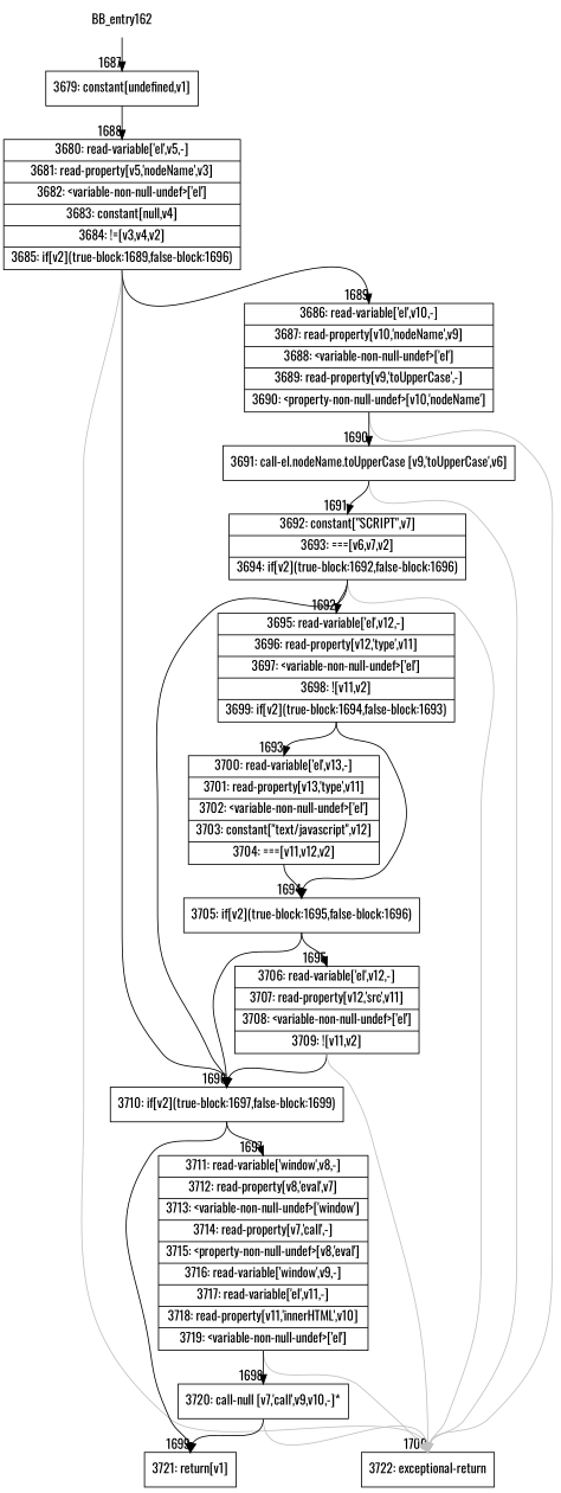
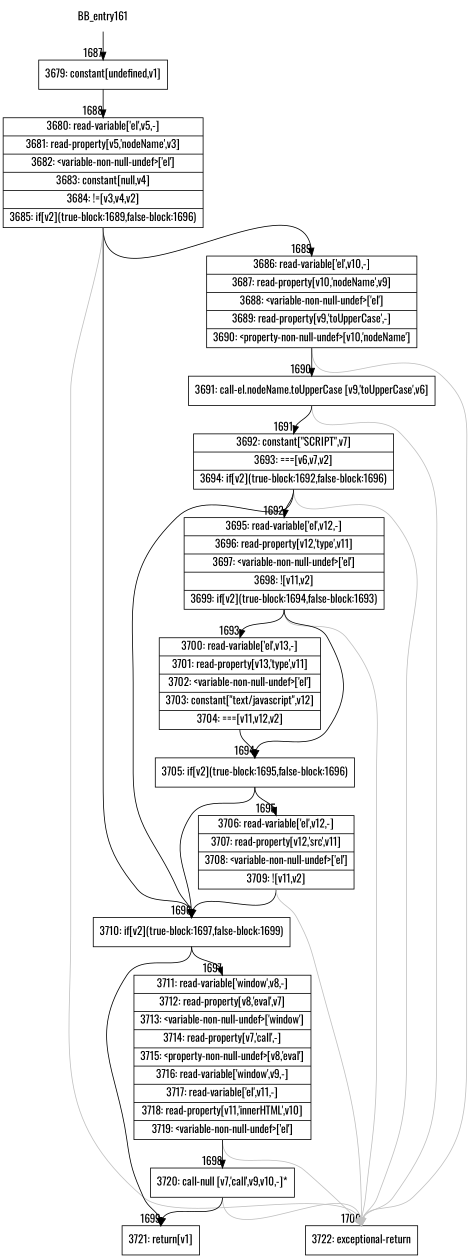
  digraph {
    fontname=Oswald
    rankdir=TD
    node [fontname=Oswald shape=record]
    edge [fontname=Oswald headport=n tailport=s]
-   BB_entry162 [shape=none]
+   BB_entry162 [shape=none label=BB_entry161]
    n2 [label="{3679: constant[undefined,v1]}"]
    n3 [label="{3680: read-variable['el',v5,-]|3681: read-property[v5,'nodeName',v3]|3682: \<variable-non-null-undef\>['el']|3683: constant[null,v4]|3684: !=[v3,v4,v2]|3685: if[v2](true-block:1689,false-block:1696)}"]
    n4 [label="{3710: if[v2](true-block:1697,false-block:1699)}"]
    n5 [label="{3686: read-variable['el',v10,-]|3687: read-property[v10,'nodeName',v9]|3688: \<variable-non-null-undef\>['el']|3689: read-property[v9,'toUpperCase',-]|3690: \<property-non-null-undef\>[v10,'nodeName']}"]
    n6 [label="{3722: exceptional-return}"]
    n7 [label="{3711: read-variable['window',v8,-]|3712: read-property[v8,'eval',v7]|3713: \<variable-non-null-undef\>['window']|3714: read-property[v7,'call',-]|3715: \<property-non-null-undef\>[v8,'eval']|3716: read-variable['window',v9,-]|3717: read-variable['el',v11,-]|3718: read-property[v11,'innerHTML',v10]|3719: \<variable-non-null-undef\>['el']}"]
    n8 [label="{3721: return[v1]}"]
    n9 [label="{3691: call-el.nodeName.toUpperCase [v9,'toUpperCase',v6]}"]
    n10 [label="{3720: call-null [v7,'call',v9,v10,-]*}"]
    n11 [label="{3692: constant[\"SCRIPT\",v7]|3693: ===[v6,v7,v2]|3694: if[v2](true-block:1692,false-block:1696)}"]
    n12 [label="{3695: read-variable['el',v12,-]|3696: read-property[v12,'type',v11]|3697: \<variable-non-null-undef\>['el']|3698: ![v11,v2]|3699: if[v2](true-block:1694,false-block:1693)}"]
    n13 [label="{3705: if[v2](true-block:1695,false-block:1696)}"]
    n14 [label="{3700: read-variable['el',v13,-]|3701: read-property[v13,'type',v11]|3702: \<variable-non-null-undef\>['el']|3703: constant[\"text/javascript\",v12]|3704: ===[v11,v12,v2]}"]
    n15 [label="{3706: read-variable['el',v12,-]|3707: read-property[v12,'src',v11]|3708: \<variable-non-null-undef\>['el']|3709: ![v11,v2]}"]
    BB_entry162 -> n2 [headlabel="    1687"]
    n2 -> n3 [headlabel="      1688"]
    n3 -> n4 [headlabel="      1696"]
    n3 -> n5 [headlabel="      1689"]
    n3 -> n6 [color=gray headlabel="      1700"]
    n4 -> n7 [headlabel="      1697"]
    n4 -> n8 [headlabel="      1699"]
    n5 -> n6 [color=gray]
    n5 -> n9 [headlabel="      1690"]
    n7 -> n6 [color=gray]
    n7 -> n10 [headlabel="      1698"]
    n9 -> n6 [color=gray]
    n9 -> n11 [headlabel="      1691"]
    n10 -> n6 [color=gray]
    n10 -> n8
    n11 -> n4
    n11 -> n6 [color=gray]
    n11 -> n12 [headlabel="      1692"]
+   n12 -> n6 [color=gray]
    n12 -> n13 [headlabel="      1694"]
    n12 -> n14 [headlabel="      1693"]
    n13 -> n4
    n13 -> n15 [headlabel="      1695"]
    n14 -> n13
    n15 -> n4
    n15 -> n6 [color=gray]
  }
